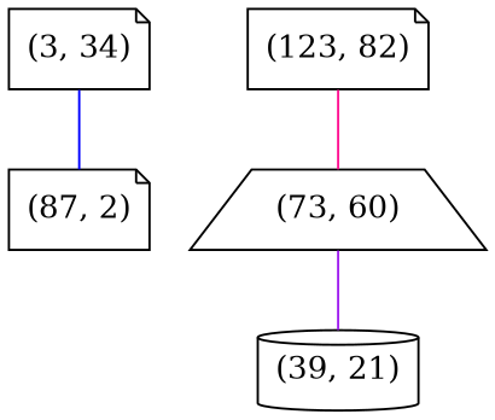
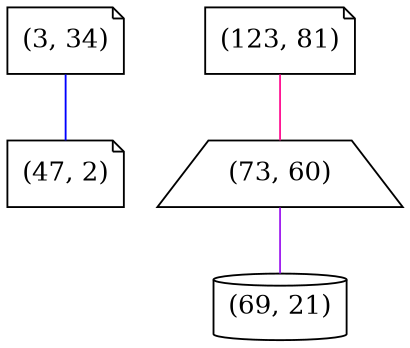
  graph {
    node [shape=note]
    edge [weight=1]
    "(3, 34)"
-   "(87, 2)"
+   "(87, 2)" [label="(47, 2)"]
    "(73, 60)" [shape=trapezium]
-   "(123, 82)"
-   "(69, 21)" [shape=cylinder label="(39, 21)"]
+   "(123, 82)" [label="(123, 81)"]
+   "(69, 21)" [shape=cylinder]
    "(3, 34)" -- "(87, 2)" [color=blue]
    "(73, 60)" -- "(69, 21)" [color=purple]
    "(123, 82)" -- "(73, 60)" [color=deeppink weight=3]
  }
